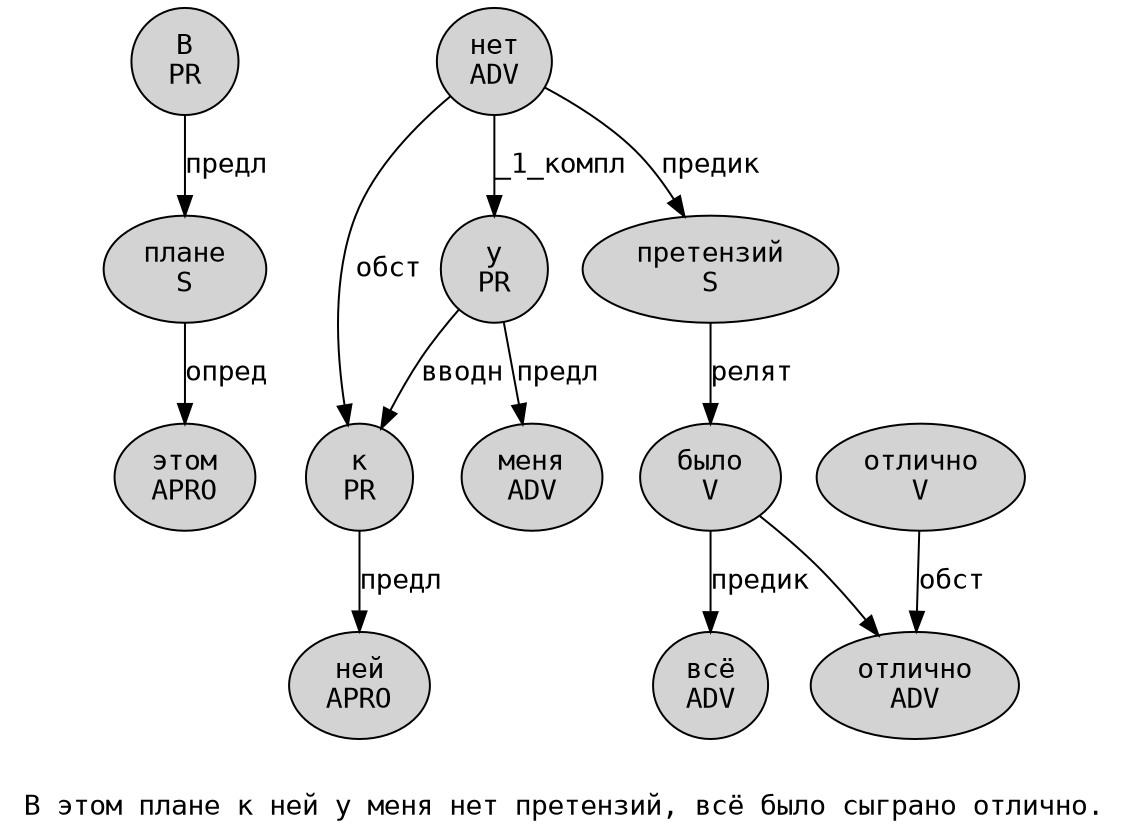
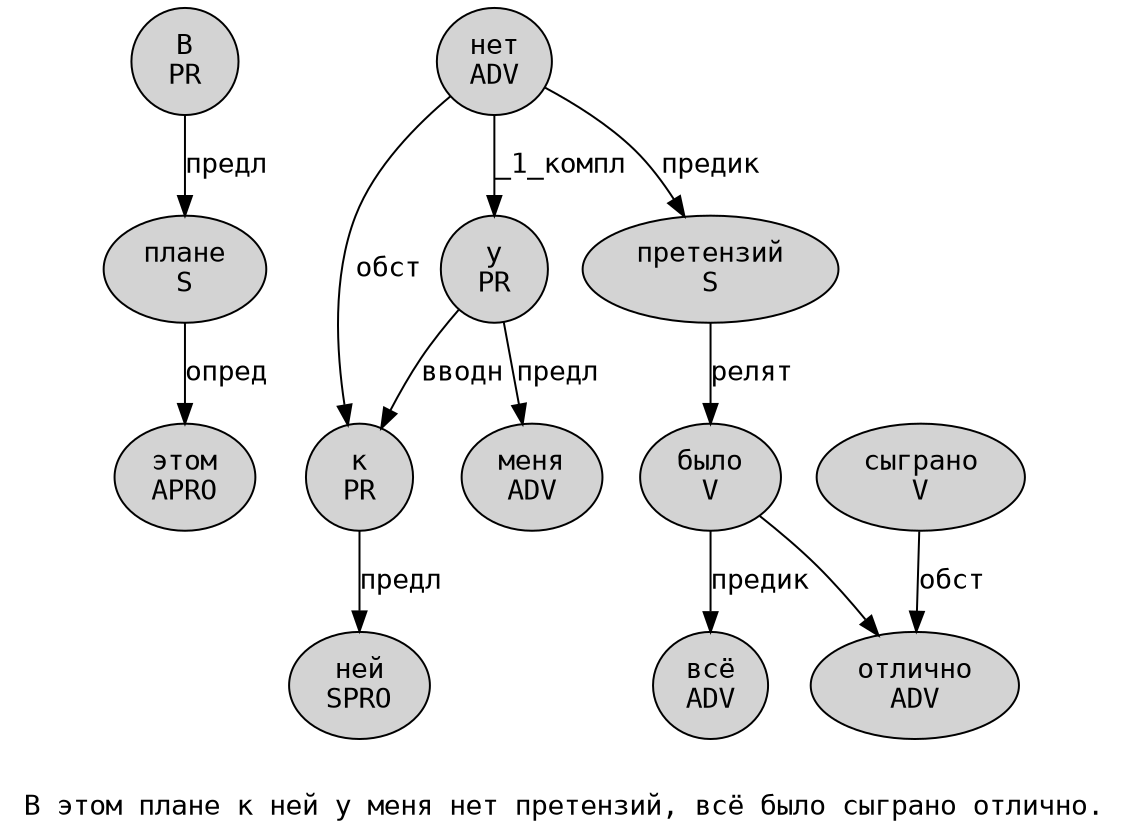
  digraph {
    fontname="DejaVu Sans Mono"
    label="В этом плане к ней у меня нет претензий, всё было сыграно отлично."
    node [fillcolor=lightgray fontname="DejaVu Sans Mono" penwidth=1 shape=ellipse style=filled]
    edge [fontname="DejaVu Sans Mono"]
    n1 [label="В\nPR"]
    n2 [label="плане\nS"]
    n3 [label="этом\nAPRO"]
    n4 [label="к\nPR"]
-   n5 [label="ней\nAPRO"]
+   n5 [label="ней\nSPRO"]
    n6 [label="у\nPR"]
    n7 [label="меня\nADV"]
    n8 [label="нет\nADV"]
    n9 [label="претензий\nS"]
    n10 [label="было\nV"]
    n11 [label="всё\nADV"]
    n12 [label="отлично\nADV"]
-   n13 [label="отлично\nV"]
+   n13 [label="сыграно\nV"]
    n1 -> n2 [label="предл"]
    n2 -> n3 [label="опред"]
    n4 -> n5 [label="предл"]
    n6 -> n4 [label="вводн"]
    n6 -> n7 [label="предл"]
    n8 -> n4 [label="обст"]
    n8 -> n6 [label="_1_компл"]
    n8 -> n9 [label="предик"]
    n9 -> n10 [label="релят"]
    n10 -> n11 [label="предик"]
    n10 -> n12
    n13 -> n12 [label="обст"]
  }
